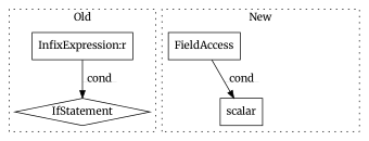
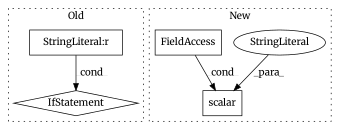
  digraph {
    fontname=Merriweather
    node [fontname=Merriweather shape=box]
    edge [fontname=Merriweather]
    n1 [a=25 l="4,2" label=IfStatement s="2368,2390" shape=diamond]
-   n2 [a=27 l=4 label="InfixExpression:r" s=2382]
+   n2 [a=27 l=4 label="StringLiteral:r" s=2382]
    n3 [a=32 l="7,1" label=scalar s="3041,3077"]
+   n4 [a=45 l=15 label=StringLiteral s=3048 shape=ellipse]
    n5 [a=22 l=18 label=FieldAccess s=3022]
    subgraph cluster_1 {
      label=Old
      style=dotted
      n1
      n2
    }
    subgraph cluster_2 {
      label=New
      style=dotted
      n3
+     n4
      n5
    }
    n2 -> n1 [label=_cond_]
+   n4 -> n3 [label=_para_]
    n5 -> n3 [label=_cond_]
  }
